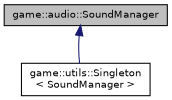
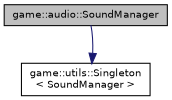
  digraph {
    node [color=black fontname=Helvetica fontsize=10 shape=record style=filled]
    n1 [fillcolor=grey75 fontcolor=black height=0.2 label="game::audio::SoundManager" width=0.4]
    n2 [fillcolor=white height=0.2 label="game::utils::Singleton\l\< SoundManager \>" width=0.4]
-   n1 -> n2 [color=midnightblue dir=back fontname=Helvetica fontsize=10 labelfontname=Helvetica labelfontsize=10 style=solid]
+   n2 -> n1 [color=midnightblue dir=back fontname=Helvetica fontsize=10 labelfontname=Helvetica labelfontsize=10 style=solid]
  }
